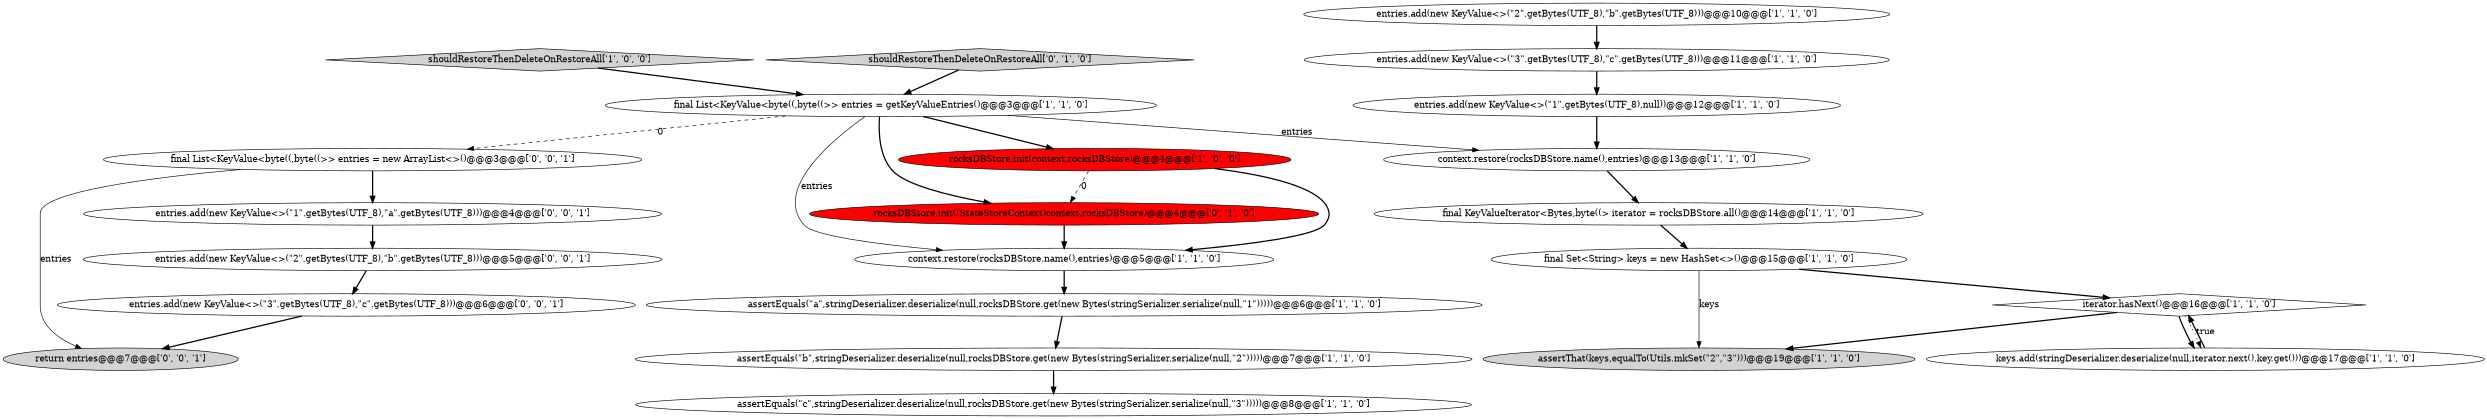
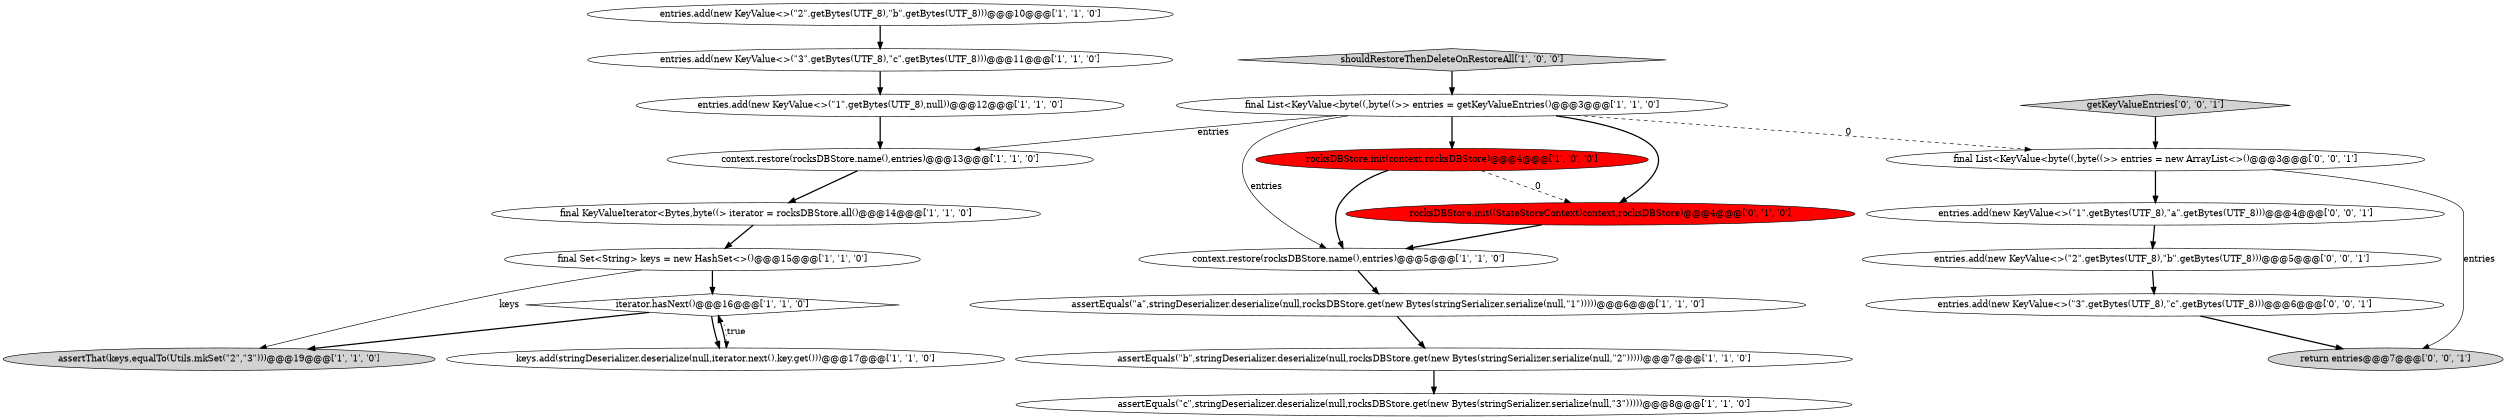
  digraph {
    node [fillcolor=white shape=ellipse style=filled]
    edge [style=bold]
    n1 [label="context.restore(rocksDBStore.name(),entries)@@@13@@@['1', '1', '0']"]
    n2 [label="final KeyValueIterator<Bytes,byte((> iterator = rocksDBStore.all()@@@14@@@['1', '1', '0']"]
    n3 [label="final Set<String> keys = new HashSet<>()@@@15@@@['1', '1', '0']"]
    n4 [label="iterator.hasNext()@@@16@@@['1', '1', '0']" shape=diamond]
    n5 [fillcolor=lightgray label="assertThat(keys,equalTo(Utils.mkSet(\"2\",\"3\")))@@@19@@@['1', '1', '0']"]
    n6 [label="entries.add(new KeyValue<>(\"2\".getBytes(UTF_8),\"b\".getBytes(UTF_8)))@@@10@@@['1', '1', '0']"]
    n7 [label="entries.add(new KeyValue<>(\"3\".getBytes(UTF_8),\"c\".getBytes(UTF_8)))@@@11@@@['1', '1', '0']"]
    n8 [label="entries.add(new KeyValue<>(\"1\".getBytes(UTF_8),\"a\".getBytes(UTF_8)))@@@4@@@['0', '0', '1']"]
    n9 [label="entries.add(new KeyValue<>(\"2\".getBytes(UTF_8),\"b\".getBytes(UTF_8)))@@@5@@@['0', '0', '1']"]
    n10 [label="entries.add(new KeyValue<>(\"3\".getBytes(UTF_8),\"c\".getBytes(UTF_8)))@@@6@@@['0', '0', '1']"]
    n11 [label="entries.add(new KeyValue<>(\"1\".getBytes(UTF_8),null))@@@12@@@['1', '1', '0']"]
    n12 [label="assertEquals(\"a\",stringDeserializer.deserialize(null,rocksDBStore.get(new Bytes(stringSerializer.serialize(null,\"1\")))))@@@6@@@['1', '1', '0']"]
    n13 [label="assertEquals(\"b\",stringDeserializer.deserialize(null,rocksDBStore.get(new Bytes(stringSerializer.serialize(null,\"2\")))))@@@7@@@['1', '1', '0']"]
    n14 [label="assertEquals(\"c\",stringDeserializer.deserialize(null,rocksDBStore.get(new Bytes(stringSerializer.serialize(null,\"3\")))))@@@8@@@['1', '1', '0']"]
    n15 [fillcolor=lightgray label="shouldRestoreThenDeleteOnRestoreAll['1', '0', '0']" shape=diamond]
    n16 [label="final List<KeyValue<byte((,byte((>> entries = getKeyValueEntries()@@@3@@@['1', '1', '0']"]
    n17 [label="final List<KeyValue<byte((,byte((>> entries = new ArrayList<>()@@@3@@@['0', '0', '1']"]
    n18 [fillcolor=red label="rocksDBStore.init(context,rocksDBStore)@@@4@@@['1', '0', '0']"]
    n19 [fillcolor=red label="rocksDBStore.init((StateStoreContext)context,rocksDBStore)@@@4@@@['0', '1', '0']"]
    n20 [label="context.restore(rocksDBStore.name(),entries)@@@5@@@['1', '1', '0']"]
-   n21 [fillcolor=lightgray label="shouldRestoreThenDeleteOnRestoreAll['0', '1', '0']" shape=diamond]
    n22 [fillcolor=lightgray label="return entries@@@7@@@['0', '0', '1']"]
+   n23 [fillcolor=lightgray label="getKeyValueEntries['0', '0', '1']" shape=diamond]
    n24 [label="keys.add(stringDeserializer.deserialize(null,iterator.next().key.get()))@@@17@@@['1', '1', '0']"]
    n1 -> n2
    n2 -> n3
    n3 -> n4
    n3 -> n5 [label=keys style=solid]
    n4 -> n5
    n4 -> n24 [label=true style=dotted]
    n4 -> n24
    n6 -> n7
    n7 -> n11
    n8 -> n9
    n9 -> n10
    n10 -> n22
    n11 -> n1
    n12 -> n13
    n13 -> n14
    n15 -> n16
    n16 -> n1 [label=entries style=solid]
    n16 -> n17 [label=0 style=dashed]
    n16 -> n18
    n16 -> n19
    n16 -> n20 [label=entries style=solid]
    n17 -> n8
    n17 -> n22 [label=entries style=solid]
    n18 -> n19 [label=0 style=dashed]
    n18 -> n20
    n19 -> n20
    n20 -> n12
-   n21 -> n16
+   n23 -> n17
    n24 -> n4
  }
